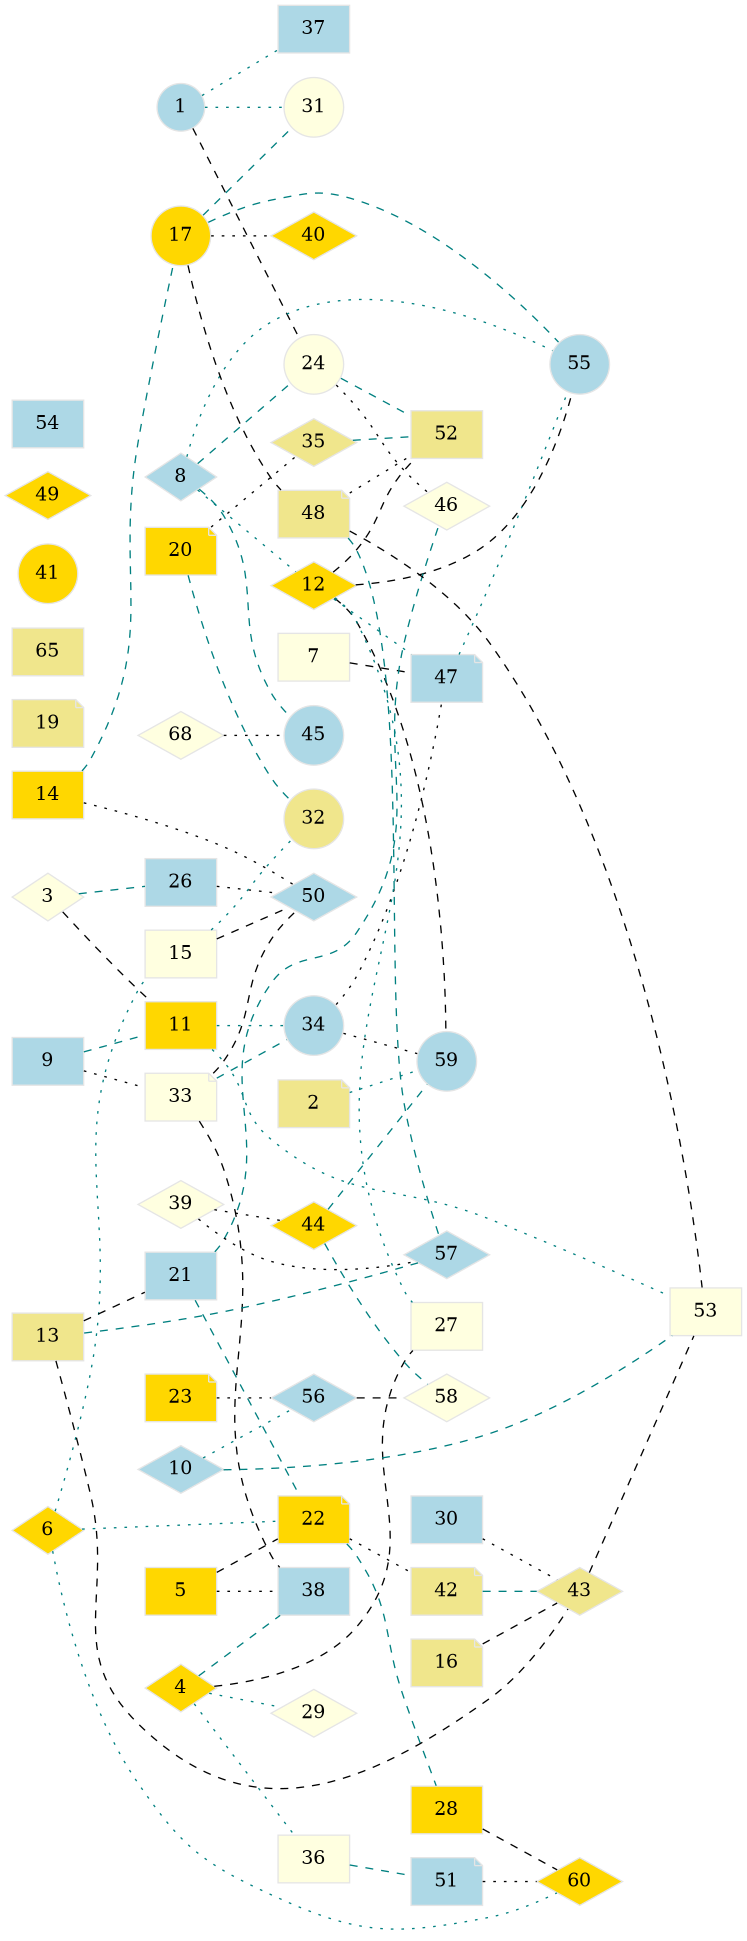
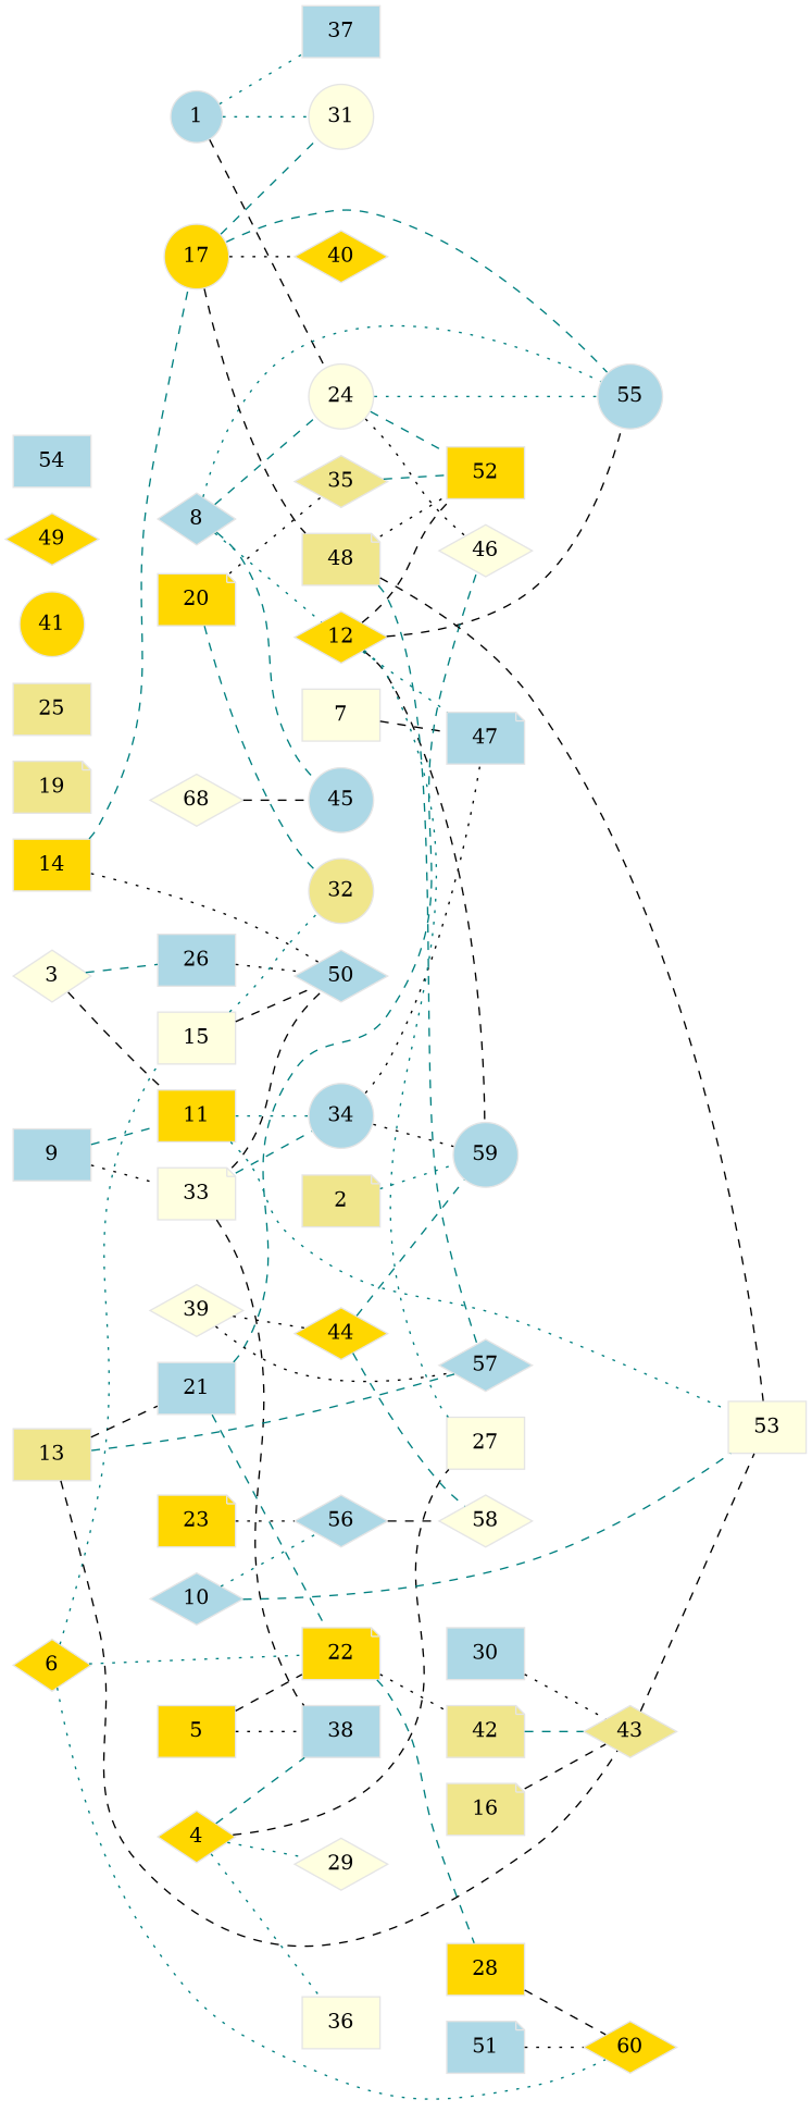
  graph {
    rankdir=LR
    node [color=gray90 fillcolor=lightblue shape=diamond style=filled]
    edge [color=teal style=dashed]
    1 [shape=circle]
    24 [fillcolor=lightyellow shape=circle]
    31 [fillcolor=lightyellow shape=circle]
    37 [shape=box]
-   52 [fillcolor=khaki shape=box]
+   52 [fillcolor=gold shape=box]
    46 [fillcolor=lightyellow]
    2 [fillcolor=khaki shape=note]
    59 [shape=circle]
    3 [fillcolor=lightyellow]
    11 [fillcolor=gold shape=box]
    26 [shape=box]
    53 [fillcolor=lightyellow shape=box]
    34 [shape=circle]
    50
    4 [fillcolor=gold]
    27 [fillcolor=lightyellow shape=box]
    29 [fillcolor=lightyellow]
    36 [fillcolor=lightyellow shape=box]
    38 [shape=box]
    51 [shape=note]
    5 [fillcolor=gold shape=box]
    22 [fillcolor=gold shape=note]
    28 [fillcolor=gold shape=box]
    42 [fillcolor=khaki shape=note]
    6 [fillcolor=gold]
    15 [fillcolor=lightyellow shape=box]
    60 [fillcolor=gold]
    32 [fillcolor=khaki shape=circle]
    7 [fillcolor=lightyellow shape=box]
    47 [shape=note]
    55 [shape=circle]
    8
    12 [fillcolor=gold]
    45 [shape=circle]
    9 [shape=box]
    33 [fillcolor=lightyellow shape=note]
    10
    56
    58 [fillcolor=lightyellow]
    13 [fillcolor=khaki shape=box]
    57
    21 [shape=box]
    43 [fillcolor=khaki]
    14 [fillcolor=gold shape=box]
    17 [fillcolor=gold shape=circle]
    40 [fillcolor=gold]
    48 [fillcolor=khaki shape=note]
    16 [fillcolor=khaki shape=note]
    n49 [fillcolor=lightyellow label=68]
    19 [fillcolor=khaki shape=note]
    20 [fillcolor=gold shape=note]
    35 [fillcolor=khaki]
    23 [fillcolor=gold shape=note]
-   25 [fillcolor=khaki shape=box label=65]
+   25 [fillcolor=khaki shape=box]
    30 [shape=box]
    39 [fillcolor=lightyellow]
    44 [fillcolor=gold]
    41 [fillcolor=gold shape=circle]
    49 [fillcolor=gold]
    54 [shape=box]
    1 -- 24 [color=black]
    1 -- 31 [style=dotted]
    1 -- 37 [style=dotted]
    24 -- 52
    24 -- 46 [color=black style=dotted]
    2 -- 59 [style=dotted]
    3 -- 11 [color=black]
    3 -- 26
    11 -- 53 [style=dotted]
    11 -- 34 [style=dotted]
    26 -- 50 [color=black style=dotted]
    34 -- 59 [color=black style=dotted]
    34 -- 47 [color=black style=dotted]
    4 -- 27 [color=black]
    4 -- 29 [style=dotted]
    4 -- 36 [style=dotted]
    4 -- 38
-   36 -- 51
    51 -- 60 [color=black style=dotted]
    5 -- 38 [color=black style=dotted]
    5 -- 22 [color=black]
    22 -- 28
    22 -- 42 [color=black style=dotted]
    28 -- 60 [color=black]
    42 -- 43
    6 -- 22 [style=dotted]
    6 -- 15 [style=dotted]
    6 -- 60 [style=dotted]
    15 -- 50 [color=black]
    15 -- 32 [style=dotted]
    7 -- 47 [color=black]
-   47 -- 55 [style=dotted]
+   24 -- 55 [style=dotted]
    8 -- 24
    8 -- 55 [style=dotted]
    8 -- 12 [style=dotted]
    8 -- 45
    12 -- 52 [color=black]
    12 -- 59 [color=black]
    12 -- 27 [style=dotted]
    12 -- 47 [style=dotted]
    12 -- 55 [color=black]
    9 -- 11
    9 -- 33 [color=black style=dotted]
    33 -- 34
    33 -- 50 [color=black]
    33 -- 38 [color=black]
    10 -- 53
    10 -- 56 [style=dotted]
    56 -- 58 [color=black]
    13 -- 57
    13 -- 21 [color=black]
    13 -- 43 [color=black]
    21 -- 46
    21 -- 22
    43 -- 53 [color=black]
    14 -- 50 [color=black style=dotted]
    14 -- 17
    17 -- 31
    17 -- 55
    17 -- 40 [color=black style=dotted]
    17 -- 48 [color=black]
    48 -- 52 [color=black style=dotted]
    48 -- 53 [color=black]
    48 -- 57
    16 -- 43 [color=black]
-   n49 -- 45 [color=black style=dotted]
+   n49 -- 45 [color=black]
    20 -- 32
    20 -- 35 [color=black style=dotted]
    35 -- 52
    23 -- 56 [color=black style=dotted]
    30 -- 43 [color=black style=dotted]
    39 -- 57 [color=black style=dotted]
    39 -- 44 [color=black style=dotted]
    44 -- 59
    44 -- 58
  }
